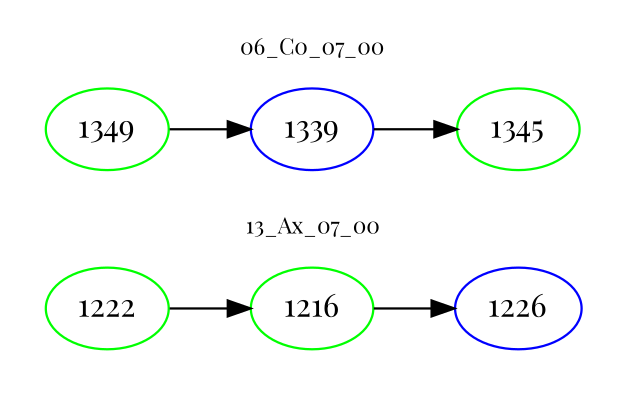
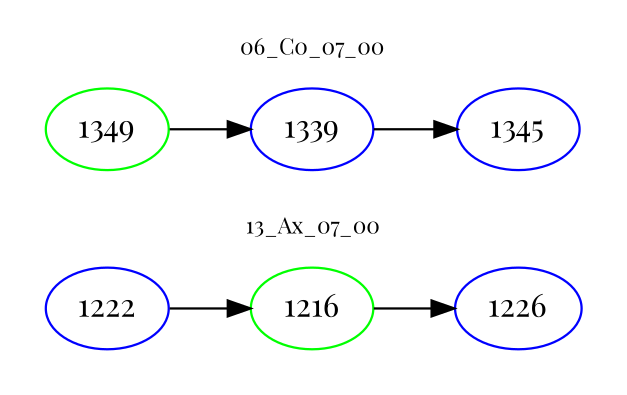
  digraph {
    fontname="Playfair Display"
    rankdir=LR
    node [color=blue fontname="Playfair Display"]
    edge [color=black fontname="Playfair Display"]
-   n1 [color=green label=1222]
+   n1 [label=1222]
    n2 [color=green label=1216]
    n3 [label=1226]
    n4 [color=green label=1349]
    n5 [label=1339]
-   n6 [color=green label=1345]
+   n6 [label=1345]
    subgraph cluster_1 {
      color=white
      fontsize=10
      label="13_Ax_07_00"
      n1
      n2
      n3
    }
    subgraph cluster_2 {
      color=white
      fontsize=10
      label="06_C0_07_00"
      n4
      n5
      n6
    }
    n1 -> n2
    n2 -> n3
    n4 -> n5
    n5 -> n6
  }
